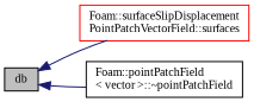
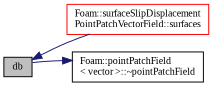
  digraph {
    rankdir=LR
    fontname="Liberation Serif"
    node [color=black fontname="Liberation Serif" fontsize=10 shape=record]
    edge [color=midnightblue dir=back fontname="Liberation Serif" fontsize=10 labelfontname=Helvetica labelfontsize=10 style=solid]
    n1 [fillcolor=grey75 fontcolor=black height=0.2 label=db style=filled width=0.4]
    n2 [color=red height=0.2 label="Foam::surfaceSlipDisplacement\lPointPatchVectorField::surfaces" width=0.4]
    n3 [height=0.2 label="Foam::pointPatchField\l\< vector \>::~pointPatchField" width=0.4]
    n1 -> n2
-   n1 -> n3
+   n3 -> n1
  }
